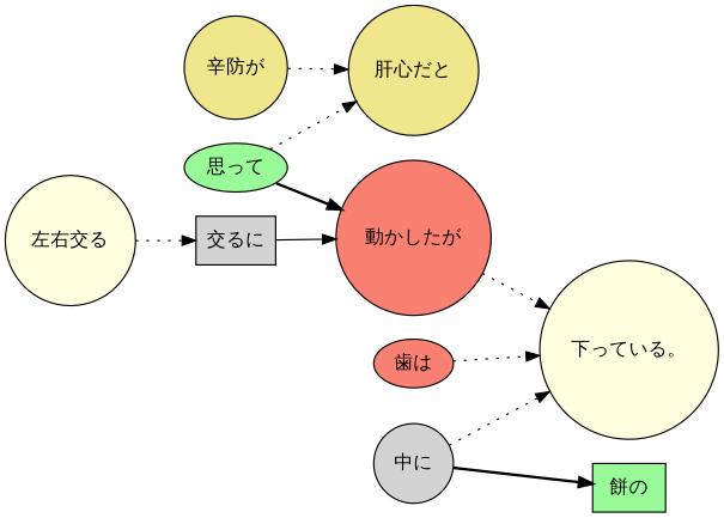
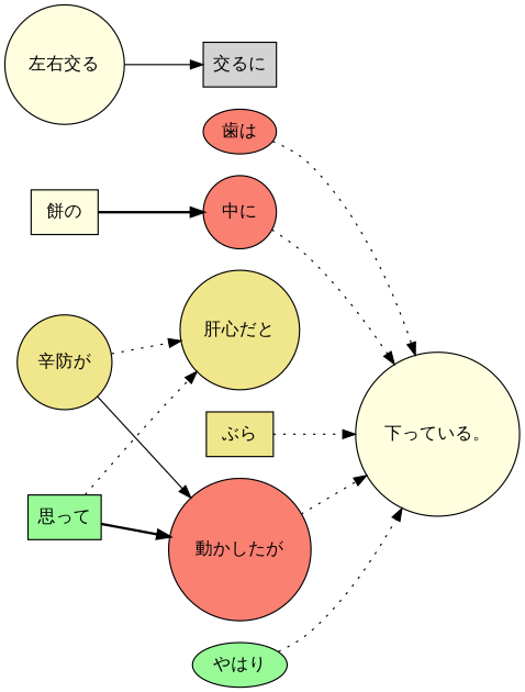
  digraph {
    fontname="IBM Plex Sans"
    rankdir=LR
    node [fillcolor=khaki fontname="IBM Plex Sans" shape=circle style=filled]
    edge [fontname="IBM Plex Sans" style=dotted]
    n1 [label="辛防が"]
    n2 [label="肝心だと"]
-   n3 [fillcolor=palegreen label="思って" shape=ellipse]
+   n3 [fillcolor=palegreen label="思って" shape=box]
    n4 [fillcolor=salmon label="動かしたが"]
    n5 [fillcolor=lightyellow label="下っている。"]
    n6 [fillcolor=lightyellow label="左右交る"]
    n7 [fillcolor=lightgrey label="交るに" shape=box]
+   n8 [fillcolor=palegreen label="やはり" shape=ellipse]
    n9 [fillcolor=salmon label="歯は" shape=ellipse]
-   n10 [fillcolor=palegreen label="餅の" shape=box]
-   n11 [fillcolor=lightgrey label="中に"]
+   n10 [fillcolor=lightyellow label="餅の" shape=box]
+   n11 [fillcolor=salmon label="中に"]
+   n12 [label="ぶら" shape=box]
    n1 -> n2
    n3 -> n2
    n3 -> n4 [style=bold]
    n4 -> n5
-   n6 -> n7
-   n7 -> n4 [style=solid]
+   n6 -> n7 [style=solid]
+   n1 -> n4 [style=solid]
+   n8 -> n5
    n9 -> n5
-   n11 -> n10 [style=bold]
+   n10 -> n11 [style=bold]
    n11 -> n5
+   n12 -> n5
  }
